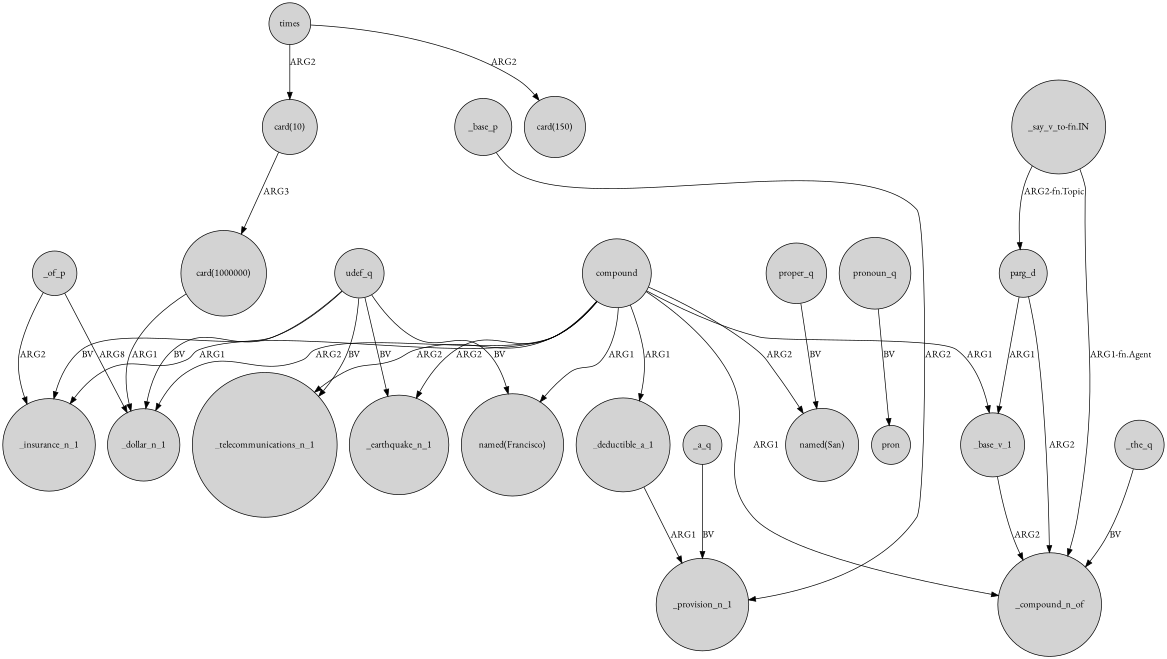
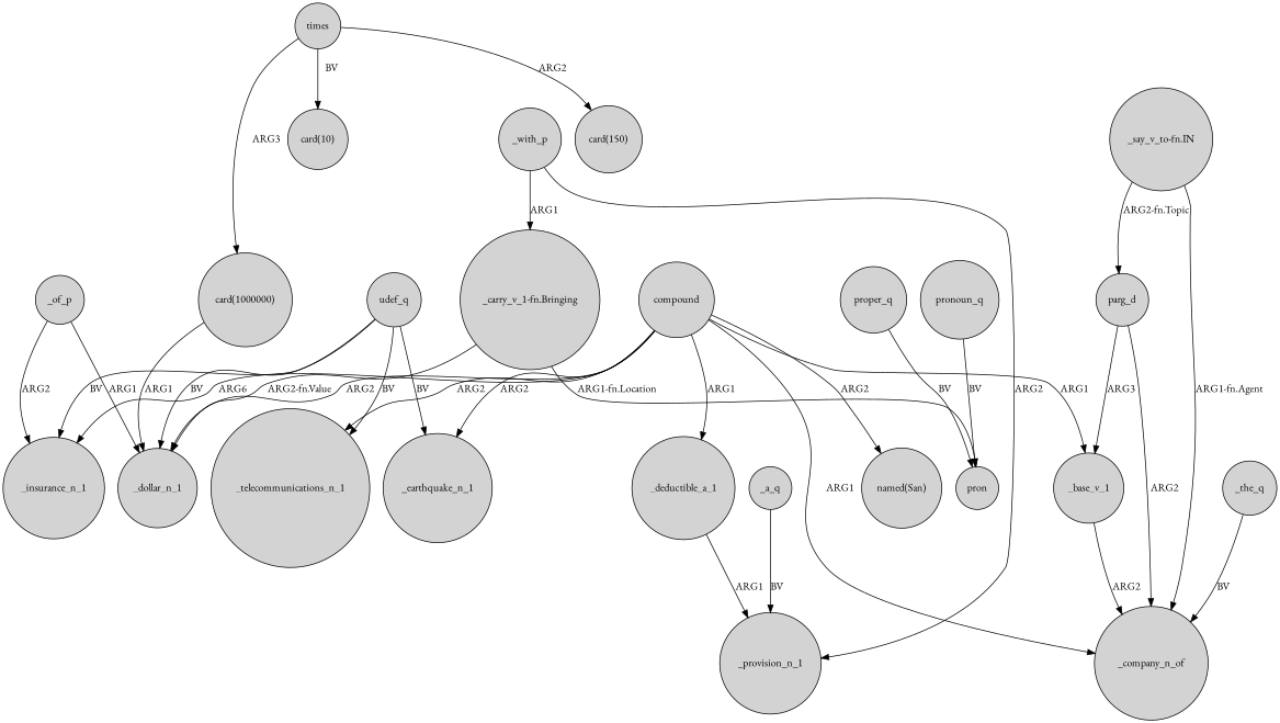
  digraph {
    fontname="EB Garamond"
    node [fontname="EB Garamond" shape=circle style=filled]
    edge [fontname="EB Garamond"]
    compound
    _insurance_n_1
    _dollar_n_1
    _earthquake_n_1
    _base_v_1
-   _company_n_of [label=_compound_n_of]
+   _company_n_of
    "named(San)"
    _telecommunications_n_1
    _deductible_a_1
-   "named(Francisco)"
    _provision_n_1
    "card(1000000)"
    _of_p
    udef_q
+   "_carry_v_1-fn.Bringing"
    pron
    times
    "card(150)"
    "card(10)"
    _the_q
    pronoun_q
-   _with_p [label=_base_p]
+   _with_p
    parg_d
    "_say_v_to-fn.IN"
    proper_q
    _a_q
-   compound -> _insurance_n_1 [label=ARG1]
+   compound -> _insurance_n_1 [label=ARG6]
    compound -> _dollar_n_1 [label=ARG2]
    compound -> _earthquake_n_1 [label=ARG2]
    compound -> _base_v_1 [label=ARG1]
    compound -> _company_n_of [label=ARG1]
    compound -> "named(San)" [label=ARG2]
    compound -> _telecommunications_n_1 [label=ARG2]
    compound -> _deductible_a_1 [label=ARG1]
-   compound -> "named(Francisco)" [label=ARG1]
    _base_v_1 -> _company_n_of [label=ARG2]
    _deductible_a_1 -> _provision_n_1 [label=ARG1]
    "card(1000000)" -> _dollar_n_1 [label=ARG1]
    _of_p -> _insurance_n_1 [label=ARG2]
-   _of_p -> _dollar_n_1 [label=ARG8]
+   _of_p -> _dollar_n_1 [label=ARG1]
    udef_q -> _insurance_n_1 [label=BV]
    udef_q -> _dollar_n_1 [label=BV]
    udef_q -> _earthquake_n_1 [label=BV]
    udef_q -> _telecommunications_n_1 [label=BV]
-   udef_q -> "named(Francisco)" [label=BV]
-   "card(10)" -> "card(1000000)" [label=ARG3]
+   "_carry_v_1-fn.Bringing" -> _dollar_n_1 [label="ARG2-fn.Value"]
+   "_carry_v_1-fn.Bringing" -> pron [label="ARG1-fn.Location"]
+   times -> "card(1000000)" [label=ARG3]
    times -> "card(150)" [label=ARG2]
-   times -> "card(10)" [label=ARG2]
+   times -> "card(10)" [label=BV]
    _the_q -> _company_n_of [label=BV]
    pronoun_q -> pron [label=BV]
    _with_p -> _provision_n_1 [label=ARG2]
-   parg_d -> _base_v_1 [label=ARG1]
+   _with_p -> "_carry_v_1-fn.Bringing" [label=ARG1]
+   parg_d -> _base_v_1 [label=ARG3]
    parg_d -> _company_n_of [label=ARG2]
    "_say_v_to-fn.IN" -> _company_n_of [label="ARG1-fn.Agent"]
    "_say_v_to-fn.IN" -> parg_d [label="ARG2-fn.Topic"]
-   proper_q -> "named(San)" [label=BV]
+   proper_q -> pron [label=BV]
    _a_q -> _provision_n_1 [label=BV]
  }
